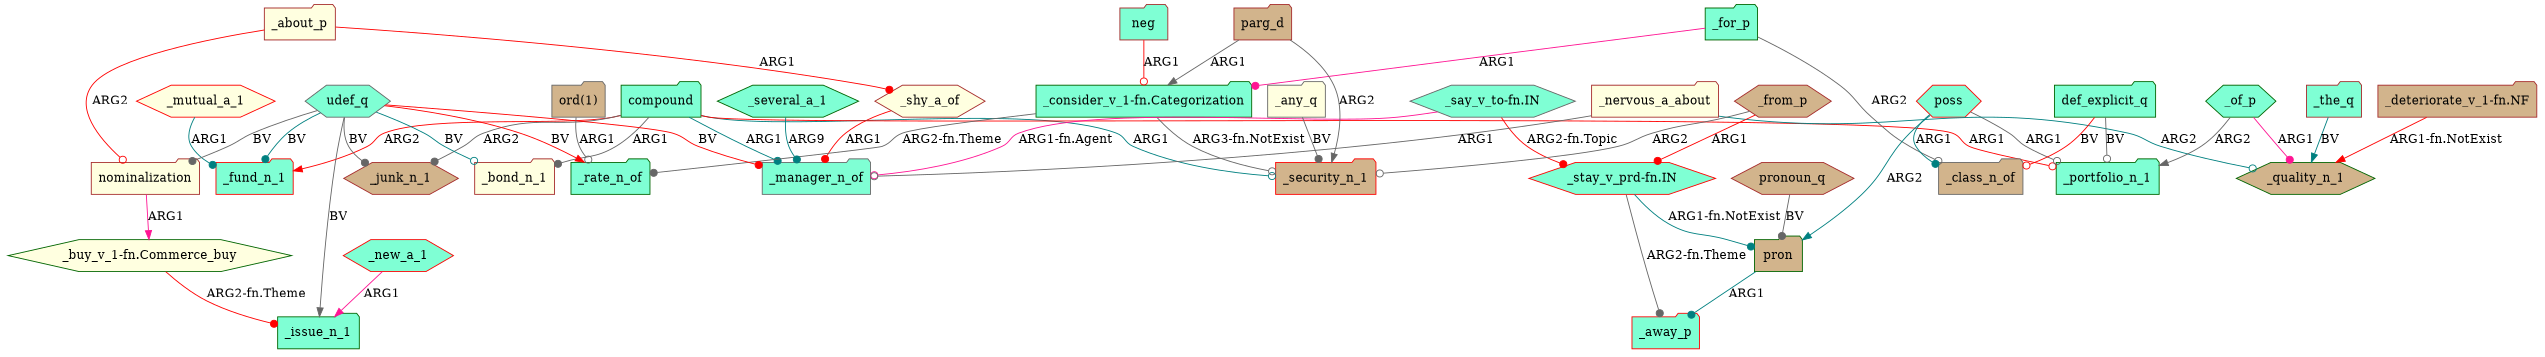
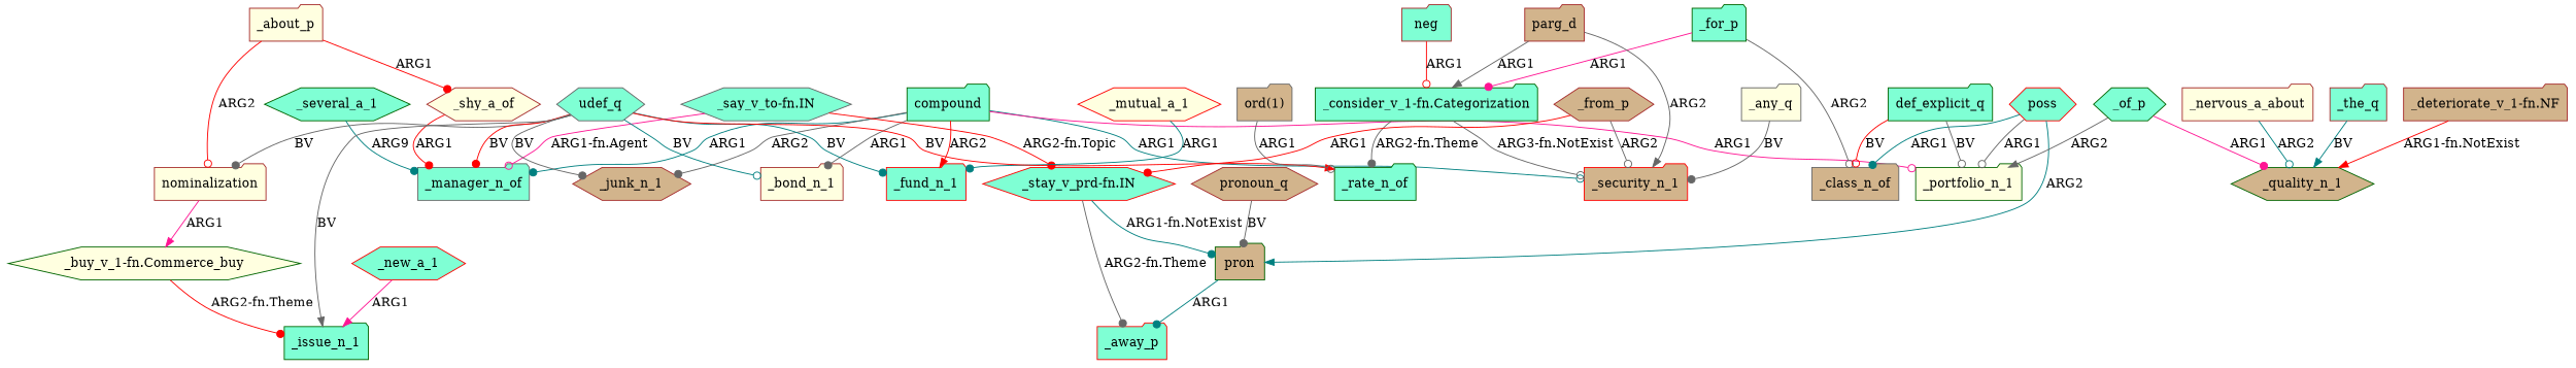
  digraph {
    node [color=brown fillcolor=aquamarine shape=folder style=filled]
    edge [arrowhead=dot color=gray40]
    _about_p [fillcolor=lightyellow]
    _shy_a_of [fillcolor=lightyellow shape=hexagon]
    nominalization [fillcolor=lightyellow]
    _manager_n_of [color=gray40]
    "_buy_v_1-fn.Commerce_buy" [color=darkgreen fillcolor=lightyellow shape=hexagon]
    compound [color=darkgreen]
    _fund_n_1 [color=red]
    _bond_n_1 [fillcolor=lightyellow]
    _security_n_1 [color=red fillcolor=tan]
-   _portfolio_n_1 [color=darkgreen]
+   _portfolio_n_1 [color=darkgreen fillcolor=lightyellow]
    _junk_n_1 [fillcolor=tan shape=hexagon]
    _for_p [color=darkgreen]
    _class_n_of [color=gray40 fillcolor=tan]
    "_consider_v_1-fn.Categorization" [color=darkgreen]
    _rate_n_of [color=darkgreen]
    poss [color=red shape=hexagon]
    pron [color=darkgreen fillcolor=tan]
    _away_p [color=red]
    _several_a_1 [color=darkgreen shape=hexagon]
    "_say_v_to-fn.IN" [color=gray40 shape=hexagon]
    "_stay_v_prd-fn.IN" [color=red shape=hexagon]
    _mutual_a_1 [color=red fillcolor=lightyellow shape=hexagon]
    neg
    _nervous_a_about [fillcolor=lightyellow]
    _quality_n_1 [color=darkgreen fillcolor=tan shape=hexagon]
    _issue_n_1 [color=darkgreen]
    parg_d [fillcolor=tan]
    udef_q [color=gray40 shape=hexagon]
    _the_q
    def_explicit_q [color=darkgreen]
    "_deteriorate_v_1-fn.NF" [fillcolor=tan]
    pronoun_q [fillcolor=tan shape=hexagon]
    "ord(1)" [color=gray40 fillcolor=tan]
    _from_p [fillcolor=tan shape=hexagon]
    _of_p [color=darkgreen shape=hexagon]
    _new_a_1 [color=red shape=hexagon]
    _any_q [color=gray40 fillcolor=lightyellow]
    _about_p -> _shy_a_of [color=red label=ARG1]
    _about_p -> nominalization [arrowhead=odot color=red label=ARG2]
    _shy_a_of -> _manager_n_of [color=red label=ARG1]
    nominalization -> "_buy_v_1-fn.Commerce_buy" [arrowhead=normal color=deeppink label=ARG1]
    "_buy_v_1-fn.Commerce_buy" -> _issue_n_1 [color=red label="ARG2-fn.Theme"]
    compound -> _manager_n_of [color=teal label=ARG1]
    compound -> _fund_n_1 [arrowhead=normal color=red label=ARG2]
    compound -> _bond_n_1 [label=ARG1]
    compound -> _security_n_1 [arrowhead=odot color=teal label=ARG1]
-   compound -> _portfolio_n_1 [arrowhead=odot color=red label=ARG1]
+   compound -> _portfolio_n_1 [arrowhead=odot color=deeppink label=ARG1]
    compound -> _junk_n_1 [label=ARG2]
    _for_p -> _class_n_of [arrowhead=odot label=ARG2]
    _for_p -> "_consider_v_1-fn.Categorization" [color=deeppink label=ARG1]
    "_consider_v_1-fn.Categorization" -> _security_n_1 [arrowhead=odot label="ARG3-fn.NotExist"]
    "_consider_v_1-fn.Categorization" -> _rate_n_of [label="ARG2-fn.Theme"]
    poss -> _portfolio_n_1 [arrowhead=odot label=ARG1]
    poss -> _class_n_of [color=teal label=ARG1]
    poss -> pron [arrowhead=normal color=teal label=ARG2]
    pron -> _away_p [color=teal label=ARG1]
    _several_a_1 -> _manager_n_of [color=teal label=ARG9]
    "_say_v_to-fn.IN" -> _manager_n_of [arrowhead=odot color=deeppink label="ARG1-fn.Agent"]
    "_say_v_to-fn.IN" -> "_stay_v_prd-fn.IN" [color=red label="ARG2-fn.Topic"]
    "_stay_v_prd-fn.IN" -> pron [color=teal label="ARG1-fn.NotExist"]
    "_stay_v_prd-fn.IN" -> _away_p [label="ARG2-fn.Theme"]
    _mutual_a_1 -> _fund_n_1 [color=teal label=ARG1]
    neg -> "_consider_v_1-fn.Categorization" [arrowhead=odot color=red label=ARG1]
-   _nervous_a_about -> _manager_n_of [arrowhead=odot label=ARG1]
    _nervous_a_about -> _quality_n_1 [arrowhead=odot color=teal label=ARG2]
    parg_d -> _security_n_1 [arrowhead=normal label=ARG2]
    parg_d -> "_consider_v_1-fn.Categorization" [arrowhead=normal label=ARG1]
    udef_q -> nominalization [label=BV]
    udef_q -> _manager_n_of [color=red label=BV]
    udef_q -> _fund_n_1 [color=teal label=BV]
    udef_q -> _bond_n_1 [arrowhead=odot color=teal label=BV]
    udef_q -> _junk_n_1 [label=BV]
    udef_q -> _rate_n_of [arrowhead=normal color=red label=BV]
    udef_q -> _issue_n_1 [arrowhead=normal label=BV]
    _the_q -> _quality_n_1 [arrowhead=normal color=teal label=BV]
    def_explicit_q -> _portfolio_n_1 [arrowhead=odot label=BV]
    def_explicit_q -> _class_n_of [arrowhead=odot color=red label=BV]
    "_deteriorate_v_1-fn.NF" -> _quality_n_1 [arrowhead=normal color=red label="ARG1-fn.NotExist"]
    pronoun_q -> pron [label=BV]
    "ord(1)" -> _rate_n_of [arrowhead=odot label=ARG1]
    _from_p -> _security_n_1 [arrowhead=odot label=ARG2]
    _from_p -> "_stay_v_prd-fn.IN" [color=red label=ARG1]
    _of_p -> _portfolio_n_1 [arrowhead=normal label=ARG2]
    _of_p -> _quality_n_1 [color=deeppink label=ARG1]
    _new_a_1 -> _issue_n_1 [arrowhead=normal color=deeppink label=ARG1]
    _any_q -> _security_n_1 [label=BV]
  }
